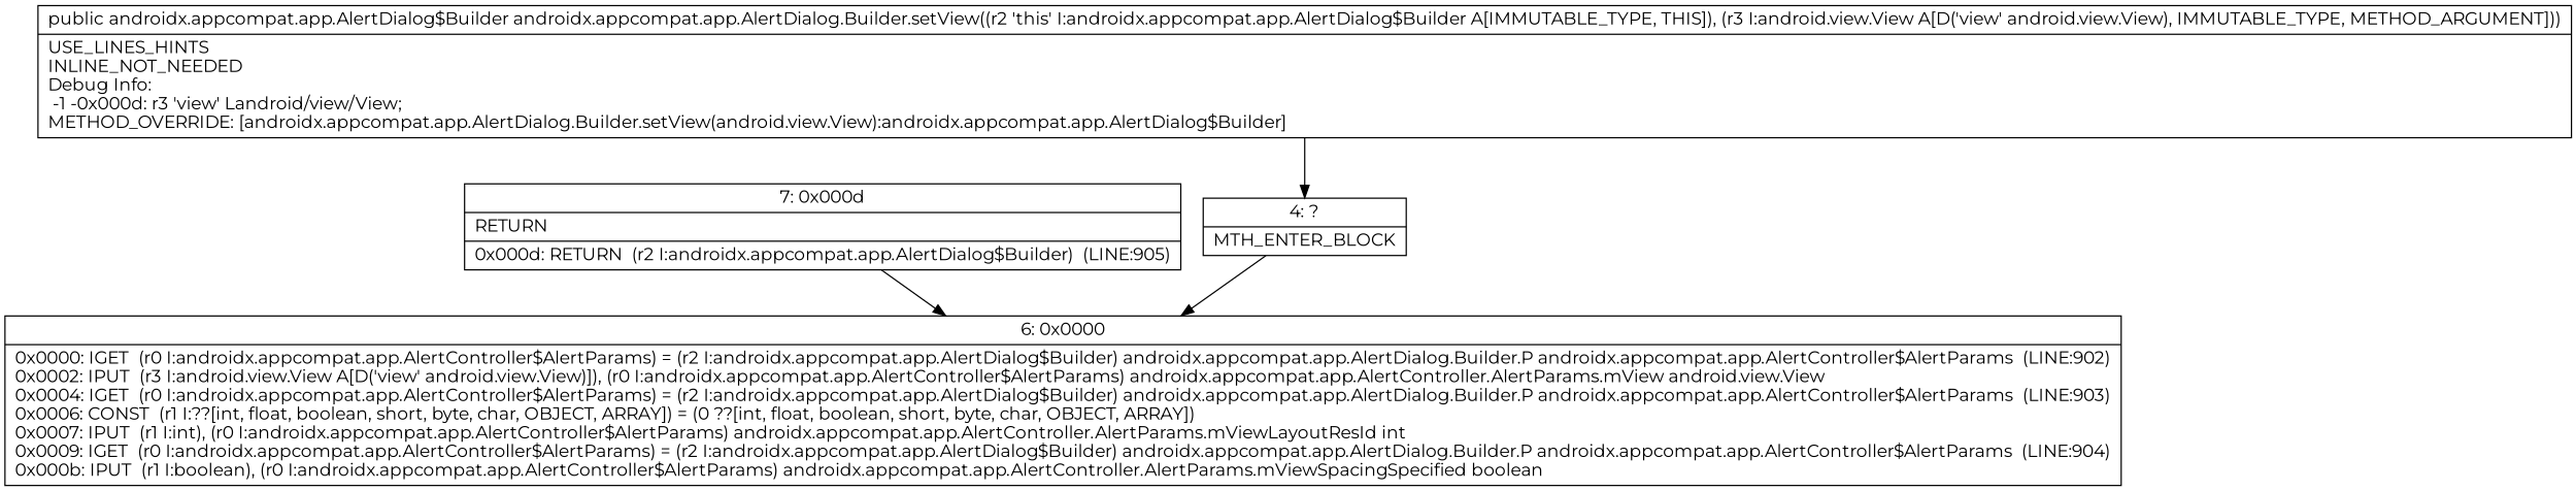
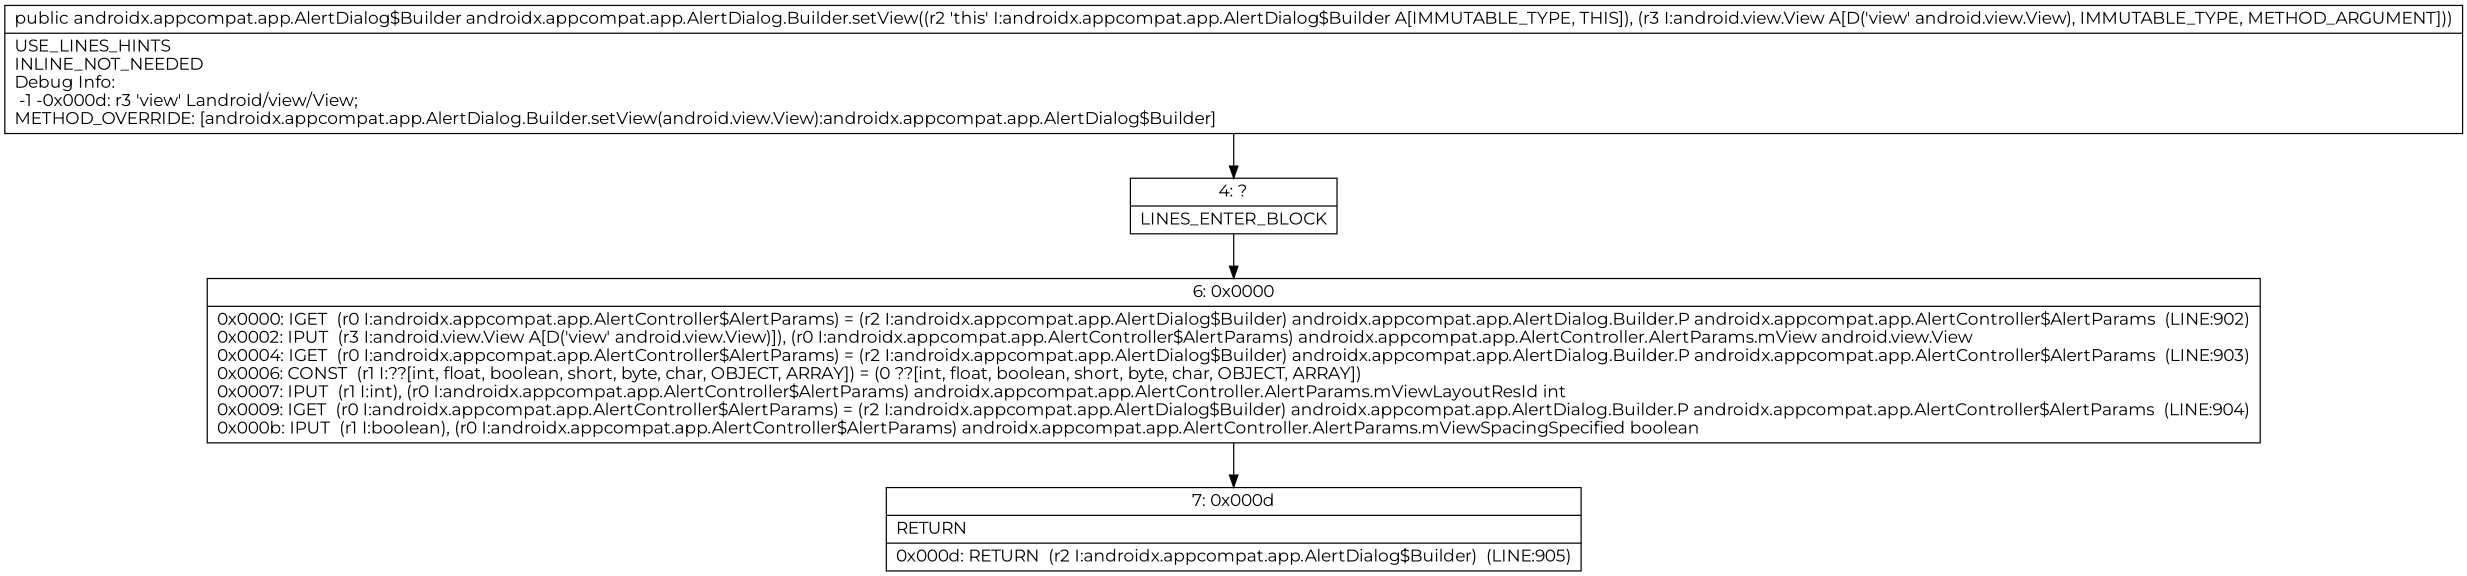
  digraph {
    fontname=Montserrat
    node [fontname=Montserrat shape=record]
    edge [fontname=Montserrat]
-   n1 [label="{4\:\ ?|MTH_ENTER_BLOCK\l}"]
+   n1 [label="{4\:\ ?|LINES_ENTER_BLOCK\l}"]
    n2 [label="{6\:\ 0x0000|0x0000: IGET  (r0 I:androidx.appcompat.app.AlertController$AlertParams) = (r2 I:androidx.appcompat.app.AlertDialog$Builder) androidx.appcompat.app.AlertDialog.Builder.P androidx.appcompat.app.AlertController$AlertParams  (LINE:902)\l0x0002: IPUT  (r3 I:android.view.View A[D('view' android.view.View)]), (r0 I:androidx.appcompat.app.AlertController$AlertParams) androidx.appcompat.app.AlertController.AlertParams.mView android.view.View \l0x0004: IGET  (r0 I:androidx.appcompat.app.AlertController$AlertParams) = (r2 I:androidx.appcompat.app.AlertDialog$Builder) androidx.appcompat.app.AlertDialog.Builder.P androidx.appcompat.app.AlertController$AlertParams  (LINE:903)\l0x0006: CONST  (r1 I:??[int, float, boolean, short, byte, char, OBJECT, ARRAY]) = (0 ??[int, float, boolean, short, byte, char, OBJECT, ARRAY]) \l0x0007: IPUT  (r1 I:int), (r0 I:androidx.appcompat.app.AlertController$AlertParams) androidx.appcompat.app.AlertController.AlertParams.mViewLayoutResId int \l0x0009: IGET  (r0 I:androidx.appcompat.app.AlertController$AlertParams) = (r2 I:androidx.appcompat.app.AlertDialog$Builder) androidx.appcompat.app.AlertDialog.Builder.P androidx.appcompat.app.AlertController$AlertParams  (LINE:904)\l0x000b: IPUT  (r1 I:boolean), (r0 I:androidx.appcompat.app.AlertController$AlertParams) androidx.appcompat.app.AlertController.AlertParams.mViewSpacingSpecified boolean \l}"]
    n3 [label="{7\:\ 0x000d|RETURN\l|0x000d: RETURN  (r2 I:androidx.appcompat.app.AlertDialog$Builder)  (LINE:905)\l}"]
    n4 [label="{public androidx.appcompat.app.AlertDialog$Builder androidx.appcompat.app.AlertDialog.Builder.setView((r2 'this' I:androidx.appcompat.app.AlertDialog$Builder A[IMMUTABLE_TYPE, THIS]), (r3 I:android.view.View A[D('view' android.view.View), IMMUTABLE_TYPE, METHOD_ARGUMENT]))  | USE_LINES_HINTS\lINLINE_NOT_NEEDED\lDebug Info:\l  \-1 \-0x000d: r3 'view' Landroid\/view\/View;\lMETHOD_OVERRIDE: [androidx.appcompat.app.AlertDialog.Builder.setView(android.view.View):androidx.appcompat.app.AlertDialog$Builder]\l}"]
    n1 -> n2
-   n3 -> n2
+   n2 -> n3
    n4 -> n1
  }
